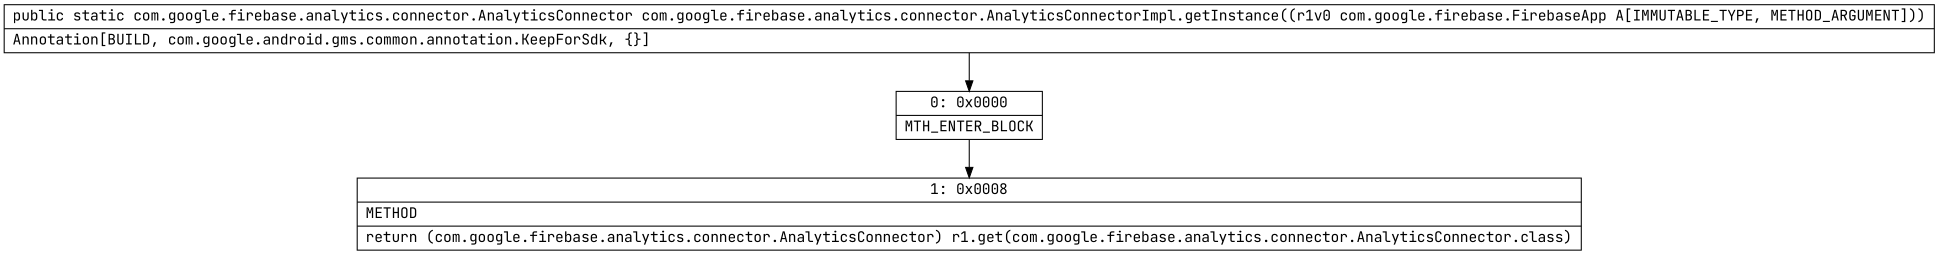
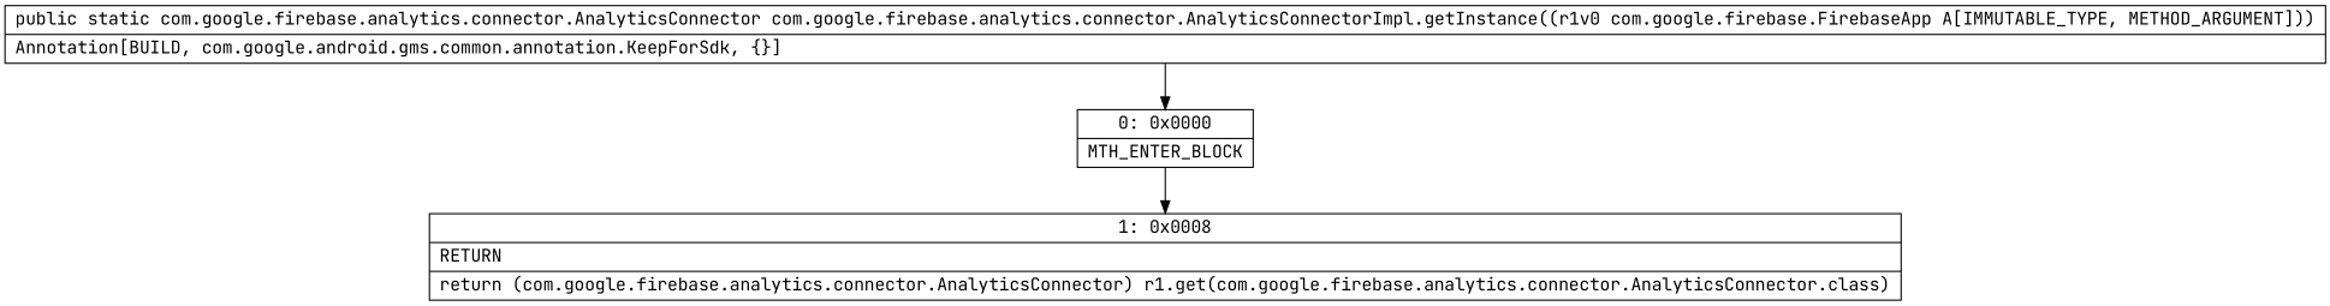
  digraph {
    fontname="JetBrains Mono"
    node [shape=record fontname="JetBrains Mono"]
    edge [fontname="JetBrains Mono"]
    n1 [label="{0\:\ 0x0000|MTH_ENTER_BLOCK\l}"]
-   n2 [label="{1\:\ 0x0008|METHOD\l|return (com.google.firebase.analytics.connector.AnalyticsConnector) r1.get(com.google.firebase.analytics.connector.AnalyticsConnector.class)\l}"]
+   n2 [label="{1\:\ 0x0008|RETURN\l|return (com.google.firebase.analytics.connector.AnalyticsConnector) r1.get(com.google.firebase.analytics.connector.AnalyticsConnector.class)\l}"]
    n3 [label="{public static com.google.firebase.analytics.connector.AnalyticsConnector com.google.firebase.analytics.connector.AnalyticsConnectorImpl.getInstance((r1v0 com.google.firebase.FirebaseApp A[IMMUTABLE_TYPE, METHOD_ARGUMENT]))  | Annotation[BUILD, com.google.android.gms.common.annotation.KeepForSdk, \{\}]\l}"]
    n1 -> n2
    n3 -> n1
  }
